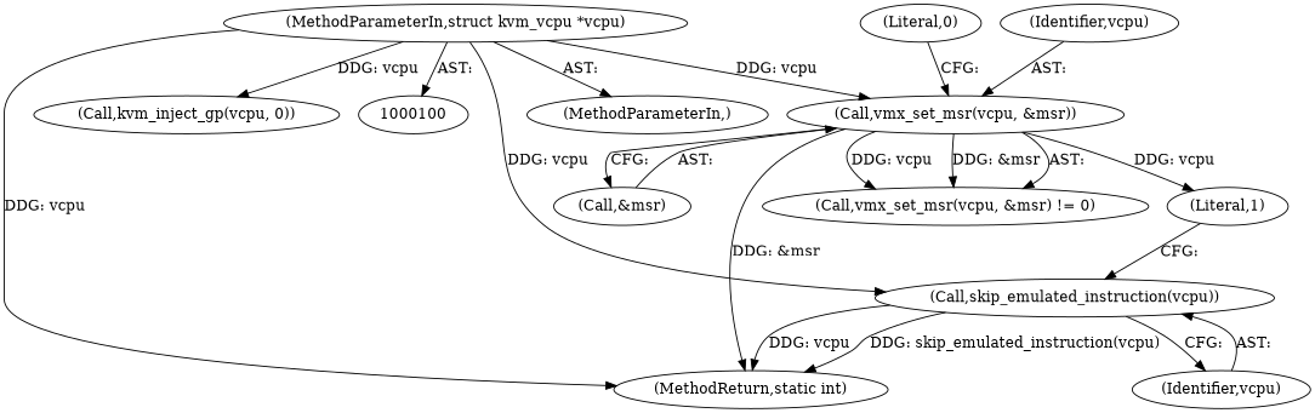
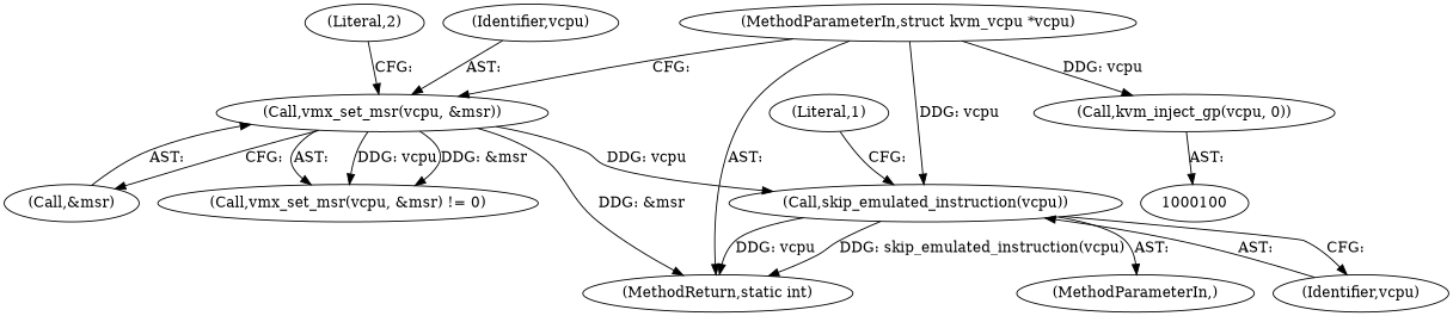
  digraph {
    n1 [label="(Call,skip_emulated_instruction(vcpu))"]
    n2 [label="(Identifier,vcpu)"]
    n3 [label="(MethodParameterIn,)"]
    n4 [label="(MethodReturn,static int)"]
    n5 [label="(Call,vmx_set_msr(vcpu, &msr))"]
    n6 [label="(Call,vmx_set_msr(vcpu, &msr) != 0)"]
    n7 [label="(Call,&msr)"]
    n8 [label="(Call,kvm_inject_gp(vcpu, 0))"]
    n9 [label="(MethodParameterIn,struct kvm_vcpu *vcpu)"]
    1000100
    n11 [label="(Literal,1)"]
-   n12 [label="(Literal,0)"]
+   n12 [label="(Literal,2)"]
    n13 [label="(Identifier,vcpu)"]
    n1 -> n2 [label="CFG: "]
-   n9 -> n3 [label="AST: "]
+   n1 -> n3 [label="AST: "]
    n1 -> n4 [label="DDG: vcpu"]
    n1 -> n4 [label="DDG: skip_emulated_instruction(vcpu)"]
    n2 -> n1 [label="AST: "]
-   n5 -> n11 [label="DDG: vcpu"]
+   n5 -> n1 [label="DDG: vcpu"]
    n5 -> n4 [label="DDG: &msr"]
    n5 -> n6 [label="AST: "]
    n5 -> n6 [label="DDG: vcpu"]
    n5 -> n6 [label="DDG: &msr"]
    n5 -> n7 [label="CFG: "]
    n7 -> n5 [label="AST: "]
    n9 -> n1 [label="DDG: vcpu"]
-   n9 -> n4 [label="DDG: vcpu"]
-   n9 -> n5 [label="DDG: vcpu"]
+   n9 -> n4 [label="AST: "]
+   n9 -> n5 [label="CFG: "]
    n9 -> n8 [label="DDG: vcpu"]
-   n9 -> 1000100 [label="AST: "]
+   n8 -> 1000100 [label="AST: "]
    n11 -> n1 [label="CFG: "]
    n12 -> n5 [label="CFG: "]
    n13 -> n5 [label="AST: "]
  }
